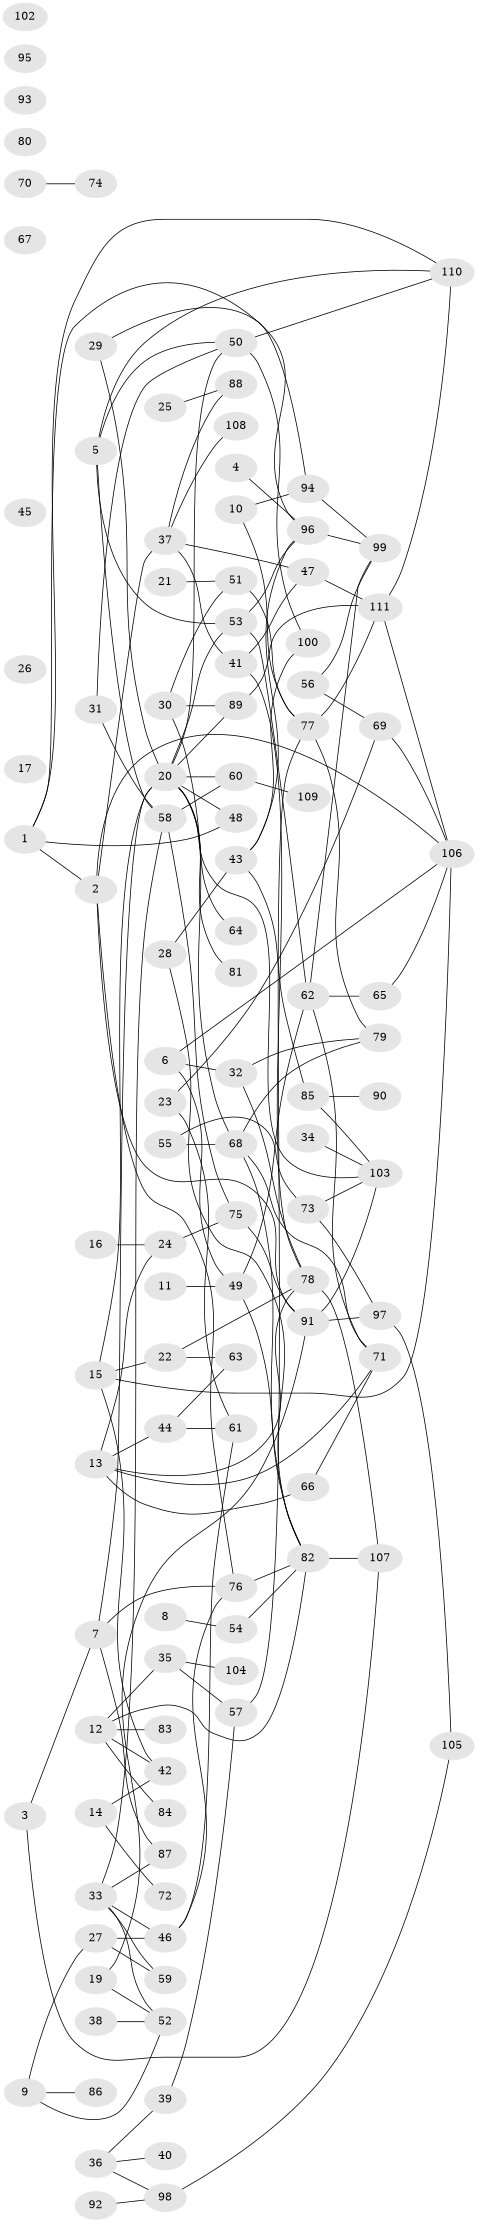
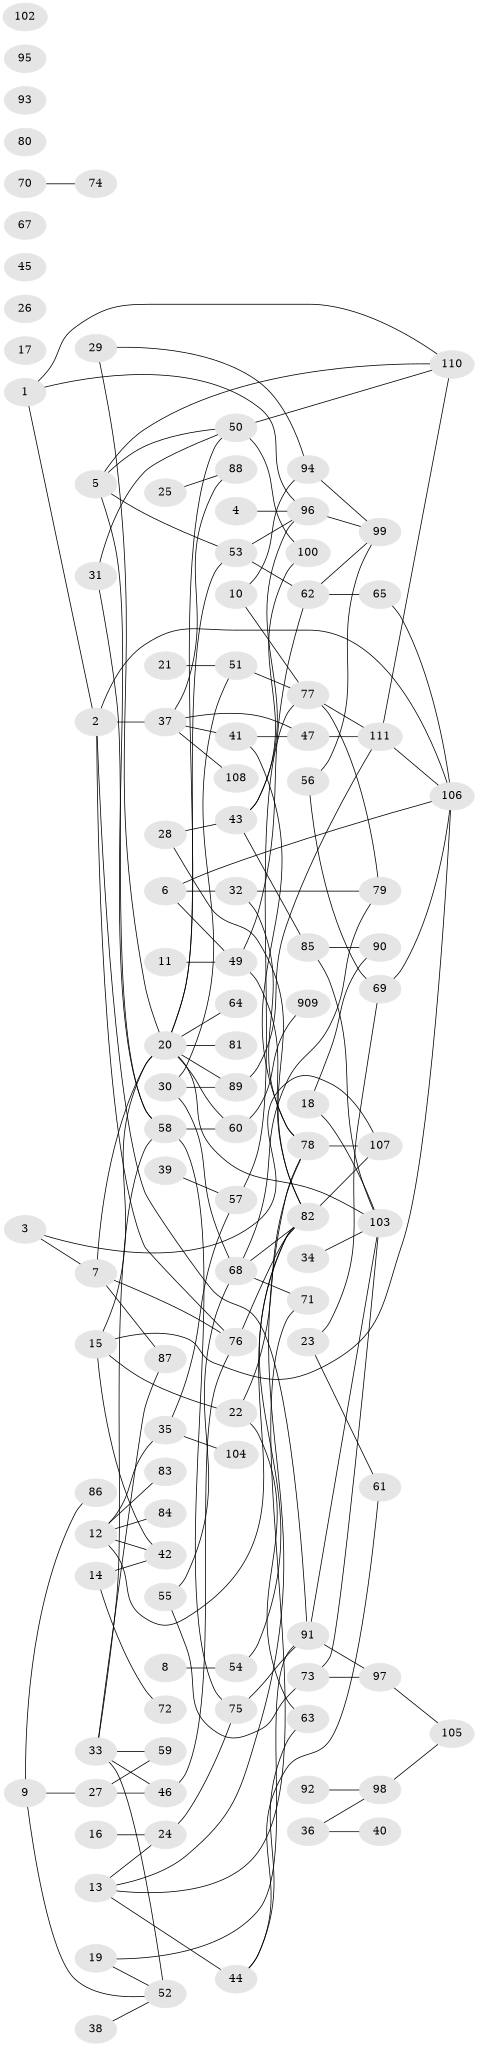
  graph {
    rankdir=LR
    node [color=gray90 style=filled]
    1
    2
-   48
    96
    110
    37
    76
    91
    106
    99
    88
    41
    47
    108
    82
    103
    97
    3
    7
    107
    20
    87
    4
    5
    50
    53
    58
    100
    62
    60
    75
    68
    71
    79
    6
    32
    49
    78
    64
    81
    89
    8
    54
    9
    27
    52
    86
    46
    59
    10
    77
    94
    n53 [label=111]
    11
    12
    35
    42
    83
    84
    57
    104
    13
    24
    44
-   66
    63
    61
    14
    72
    15
    22
    16
    17
+   18
    90
    19
-   109
+   109 [label=909]
    21
    51
    23
    69
    25
    26
    28
    43
    85
    29
    30
    31
    33
    34
    36
    39
    40
    98
    105
    38
    45
    65
    55
    73
    56
    67
    70
    74
    80
    92
    93
    95
    102
    1 -- 2
-   1 -- 48
    1 -- 96
    1 -- 110
    2 -- 37
    2 -- 76
    2 -- 91
    2 -- 106
    96 -- 99
    37 -- 88
    37 -- 41
    37 -- 47
    37 -- 108
    76 -- 82
    91 -- 103
    91 -- 97
    41 -- 47
    41 -- 78
    47 -- n53
    82 -- 107
    97 -- 105
    3 -- 7
    3 -- 107
    7 -- 76
    7 -- 20
    7 -- 87
-   20 -- 48
    20 -- 103
    20 -- 50
    20 -- 53
    20 -- 60
    20 -- 64
    20 -- 81
    20 -- 89
    4 -- 96
    5 -- 110
    5 -- 50
    5 -- 53
    5 -- 58
    50 -- 110
    50 -- 100
    53 -- 96
    53 -- 62
    58 -- 60
    58 -- 75
    62 -- 99
-   62 -- 71
    62 -- 65
    60 -- 109
    75 -- 91
    68 -- 82
    68 -- 71
    68 -- 79
    6 -- 106
    6 -- 32
    6 -- 49
    32 -- 79
    32 -- 78
    49 -- 82
    49 -- 62
    78 -- 107
    89 -- n53
    8 -- 54
    54 -- 82
    9 -- 27
    9 -- 52
    9 -- 86
    27 -- 46
    27 -- 59
    46 -- 76
-   46 -- 61
    10 -- 77
    10 -- 94
    77 -- 79
    77 -- n53
    94 -- 99
    n53 -- 110
    n53 -- 106
    11 -- 49
    12 -- 82
    12 -- 35
    12 -- 42
    12 -- 83
    12 -- 84
    35 -- 57
    35 -- 104
    57 -- 77
    13 -- 71
    13 -- 78
    13 -- 24
    13 -- 44
-   13 -- 66
    24 -- 75
    44 -- 63
    44 -- 61
-   66 -- 71
    14 -- 42
    14 -- 72
    15 -- 106
    15 -- 20
    15 -- 42
    15 -- 22
    22 -- 78
    22 -- 63
    16 -- 24
+   18 -- 103
+   18 -- 90
    19 -- 91
    19 -- 52
    21 -- 51
    51 -- 77
    23 -- 61
    23 -- 69
    69 -- 106
    25 -- 88
    28 -- 82
    28 -- 43
    43 -- 96
    43 -- 100
    43 -- 85
    85 -- 103
    85 -- 90
    29 -- 20
    29 -- 94
    30 -- 68
    30 -- 89
    30 -- 51
    31 -- 50
    31 -- 58
    33 -- 87
    33 -- 58
    33 -- 52
    33 -- 46
    33 -- 59
    34 -- 103
-   36 -- 39
    36 -- 40
    36 -- 98
    39 -- 57
    98 -- 105
    38 -- 52
    65 -- 106
    55 -- 68
    55 -- 73
    73 -- 103
    73 -- 97
    56 -- 99
    56 -- 69
    70 -- 74
    92 -- 98
  }
